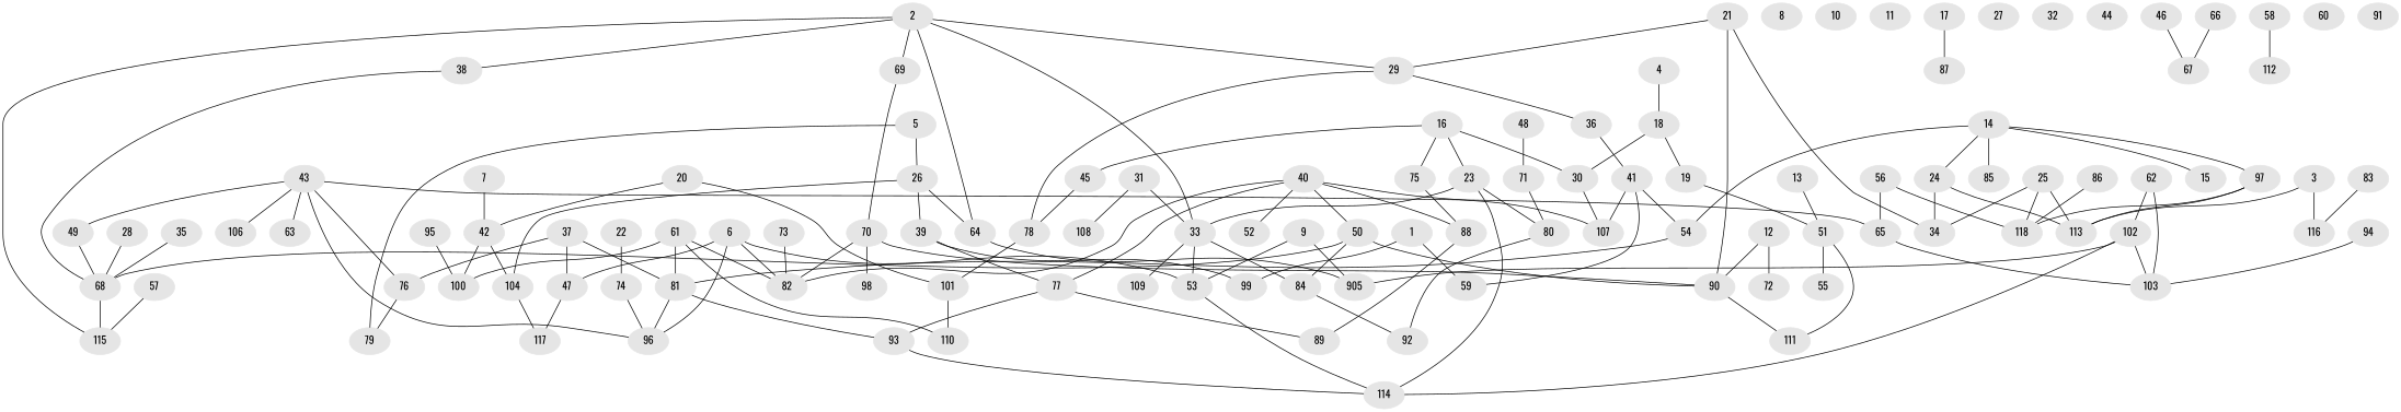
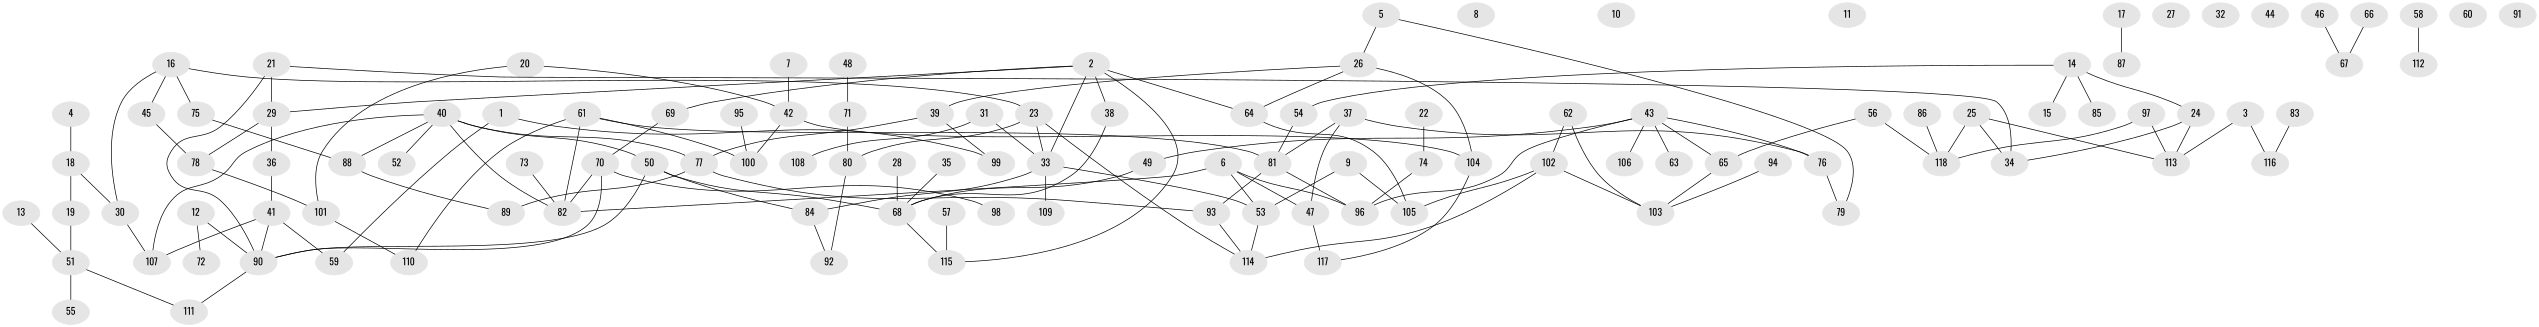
  graph {
    fontname=Oswald
    node [color=gray90 fontname=Oswald style=filled]
    edge [fontname=Oswald]
    1
    59
    99
    2
    29
    33
    38
    64
    69
    115
    36
    78
    53
    84
    109
    68
-   105 [label=905]
+   105
    70
    3
    113
    116
    4
    18
    30
    19
    5
    26
    79
    39
    104
    6
    47
    82
    96
    117
    114
    7
    42
    100
    8
    9
    10
    11
    12
    72
    90
    111
    13
    51
    55
    14
    15
    24
    54
    85
    97
    34
    81
    118
    16
    23
    45
    75
    80
    107
    88
    17
    87
    20
    101
    110
    21
    22
    74
    92
    25
    77
    27
    28
    41
    31
    108
    32
    35
    37
    76
    93
    89
    40
    50
    52
    43
    49
    63
    65
    106
    103
    44
    46
    67
    48
    71
    56
    57
    58
    112
    60
    61
    62
    102
    66
    98
    73
    83
    86
    91
    94
    95
    1 -- 59
    1 -- 99
    2 -- 29
    2 -- 33
    2 -- 38
    2 -- 64
    2 -- 69
    2 -- 115
    29 -- 36
    29 -- 78
    33 -- 53
    33 -- 84
    33 -- 109
    38 -- 68
    64 -- 105
    69 -- 70
    36 -- 41
    78 -- 101
    53 -- 114
    84 -- 92
    68 -- 115
    70 -- 82
    70 -- 90
    70 -- 98
    3 -- 113
    3 -- 116
    4 -- 18
    18 -- 30
    18 -- 19
    30 -- 107
    19 -- 51
    5 -- 26
    5 -- 79
    26 -- 64
    26 -- 39
    26 -- 104
    39 -- 99
    39 -- 77
    104 -- 117
    6 -- 53
    6 -- 47
    6 -- 82
    6 -- 96
    47 -- 117
    7 -- 42
    42 -- 104
    42 -- 100
    9 -- 53
    9 -- 105
    12 -- 72
    12 -- 90
    90 -- 111
    13 -- 51
    51 -- 111
    51 -- 55
    14 -- 15
    14 -- 24
    14 -- 54
    14 -- 85
-   14 -- 97
    24 -- 113
    24 -- 34
    54 -- 81
    97 -- 113
    97 -- 118
    81 -- 96
    81 -- 93
    16 -- 30
    16 -- 23
    16 -- 45
    16 -- 75
    23 -- 33
    23 -- 114
    23 -- 80
    45 -- 78
    75 -- 88
    80 -- 92
    88 -- 89
    17 -- 87
    20 -- 42
    20 -- 101
    101 -- 110
    21 -- 29
    21 -- 90
    21 -- 34
    22 -- 74
    74 -- 96
    25 -- 113
    25 -- 34
    25 -- 118
    77 -- 93
    77 -- 89
    28 -- 68
    41 -- 59
-   41 -- 54
+   41 -- 90
    41 -- 107
    31 -- 33
    31 -- 108
    35 -- 68
    37 -- 47
    37 -- 81
    37 -- 76
    76 -- 79
    93 -- 114
    40 -- 82
    40 -- 107
    40 -- 88
    40 -- 77
    40 -- 50
    40 -- 52
    50 -- 84
    50 -- 68
    50 -- 90
    43 -- 96
    43 -- 76
    43 -- 49
    43 -- 63
    43 -- 65
    43 -- 106
    49 -- 68
    65 -- 103
    46 -- 67
    48 -- 71
    71 -- 80
    56 -- 118
    56 -- 65
    57 -- 115
    58 -- 112
    61 -- 82
    61 -- 100
    61 -- 81
    61 -- 110
    62 -- 103
    62 -- 102
    102 -- 105
    102 -- 114
    102 -- 103
    66 -- 67
    73 -- 82
    83 -- 116
    86 -- 118
    94 -- 103
    95 -- 100
  }
